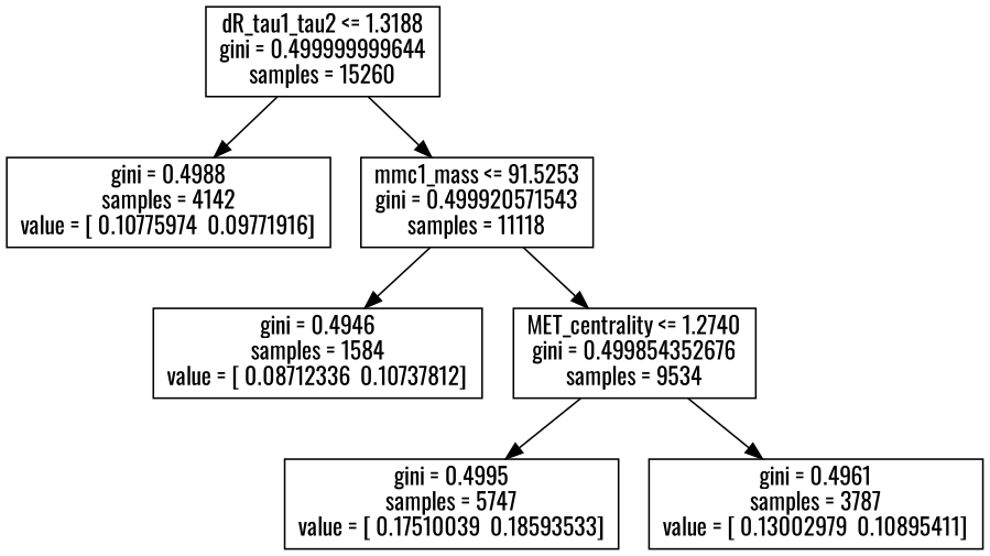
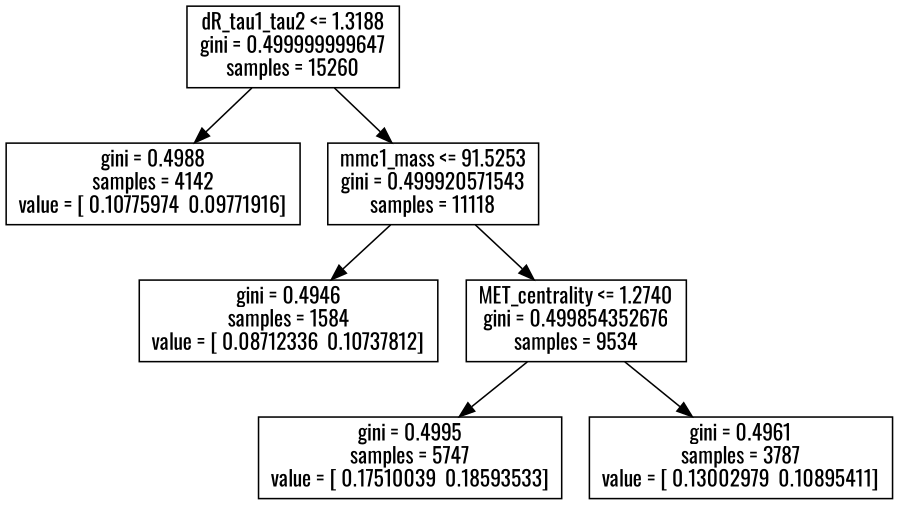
  digraph {
    fontname=Oswald
    node [shape=box fontname=Oswald]
    edge [fontname=Oswald]
-   n1 [label="dR_tau1_tau2 <= 1.3188\ngini = 0.499999999644\nsamples = 15260"]
+   n1 [label="dR_tau1_tau2 <= 1.3188\ngini = 0.499999999647\nsamples = 15260"]
    n2 [label="gini = 0.4988\nsamples = 4142\nvalue = [ 0.10775974  0.09771916]"]
    n3 [label="mmc1_mass <= 91.5253\ngini = 0.499920571543\nsamples = 11118"]
    n4 [label="gini = 0.4946\nsamples = 1584\nvalue = [ 0.08712336  0.10737812]"]
    n5 [label="MET_centrality <= 1.2740\ngini = 0.499854352676\nsamples = 9534"]
    n6 [label="gini = 0.4995\nsamples = 5747\nvalue = [ 0.17510039  0.18593533]"]
    n7 [label="gini = 0.4961\nsamples = 3787\nvalue = [ 0.13002979  0.10895411]"]
    n1 -> n2
    n1 -> n3
    n3 -> n4
    n3 -> n5
    n5 -> n6
    n5 -> n7
  }
